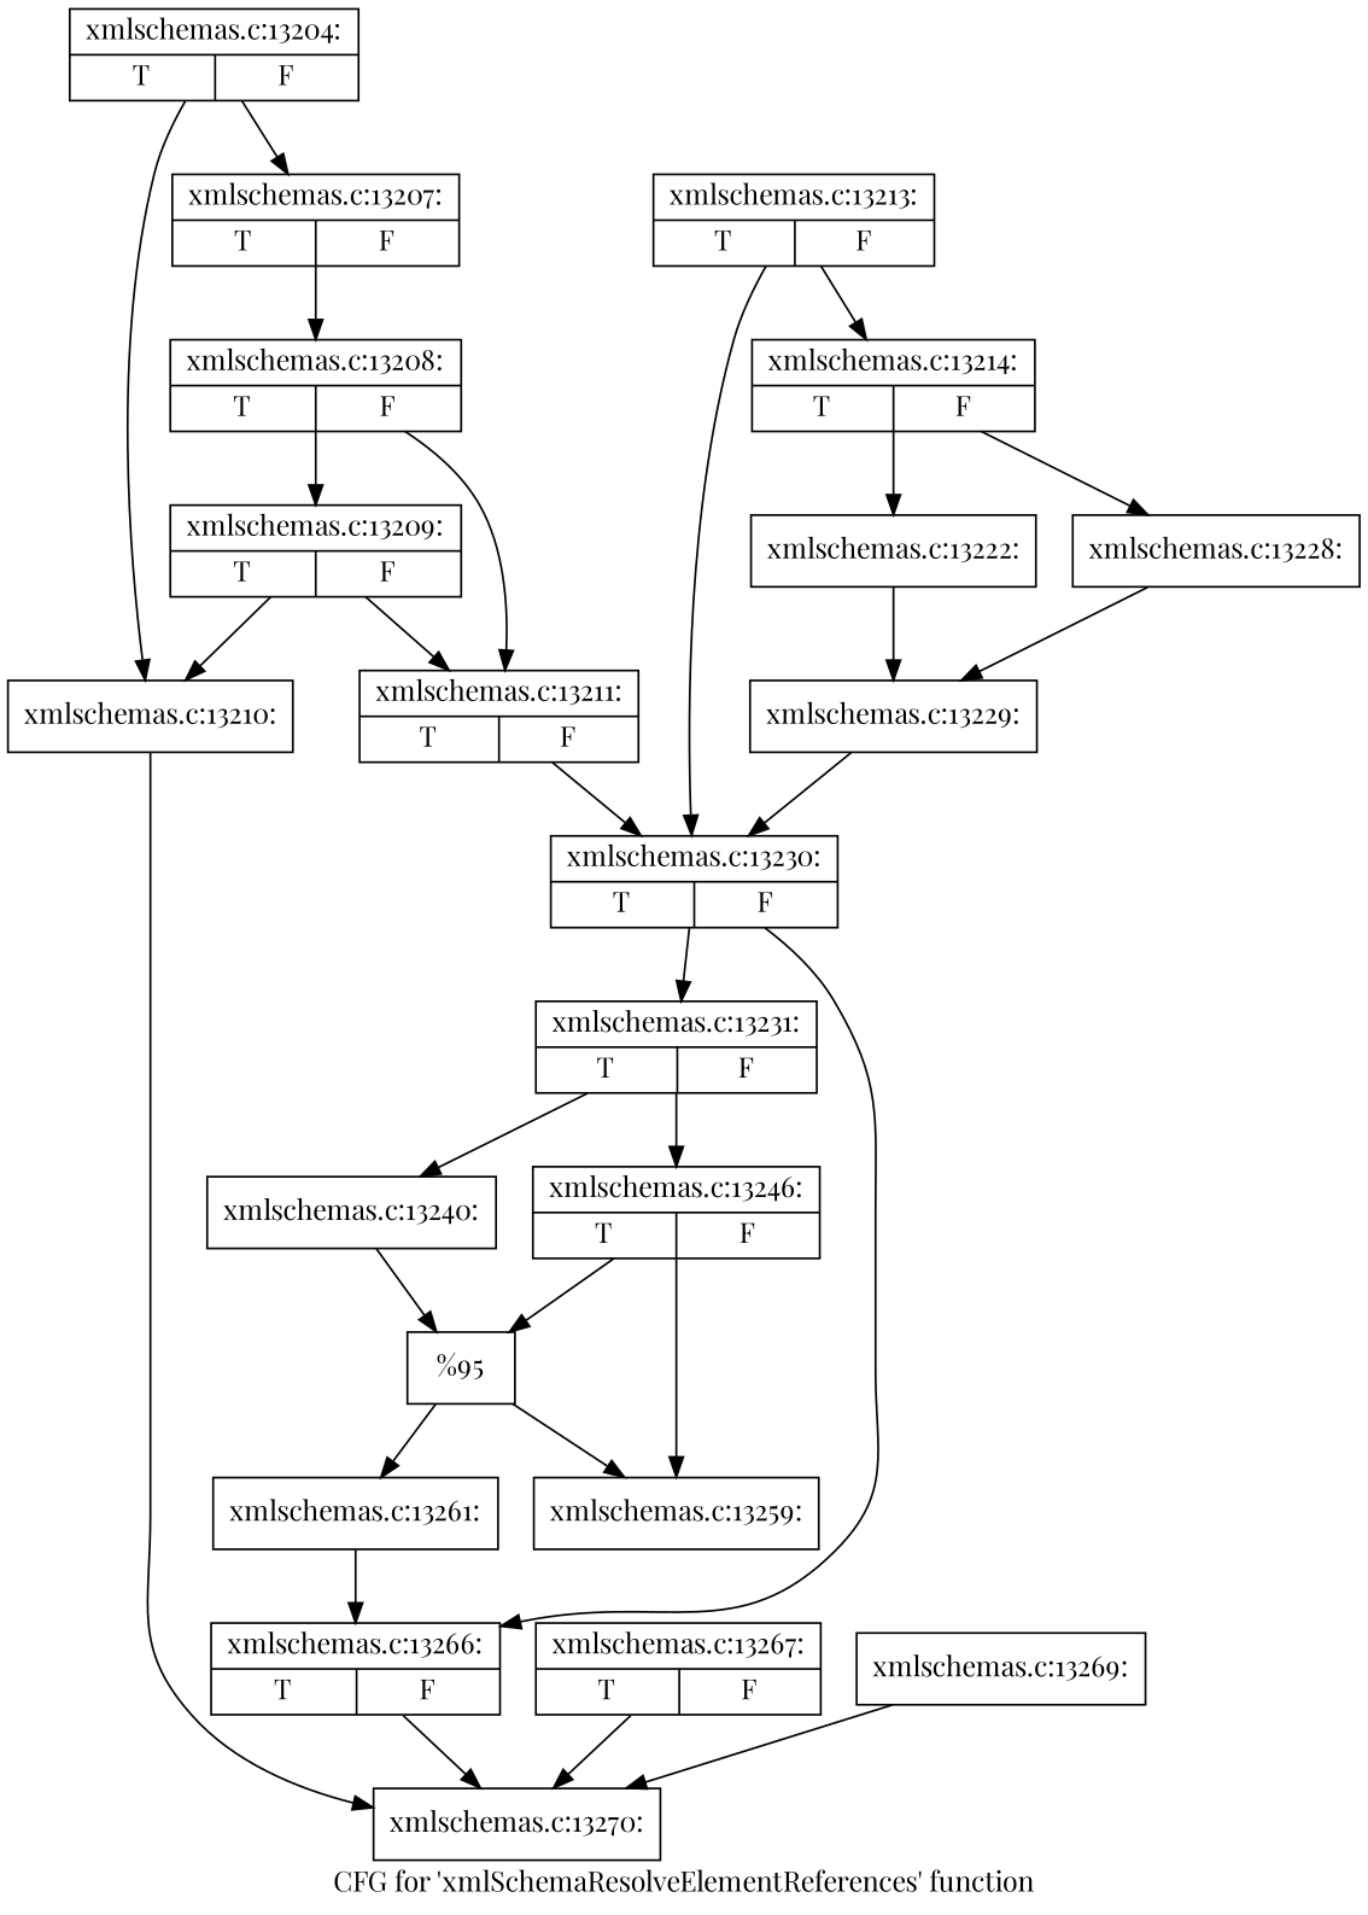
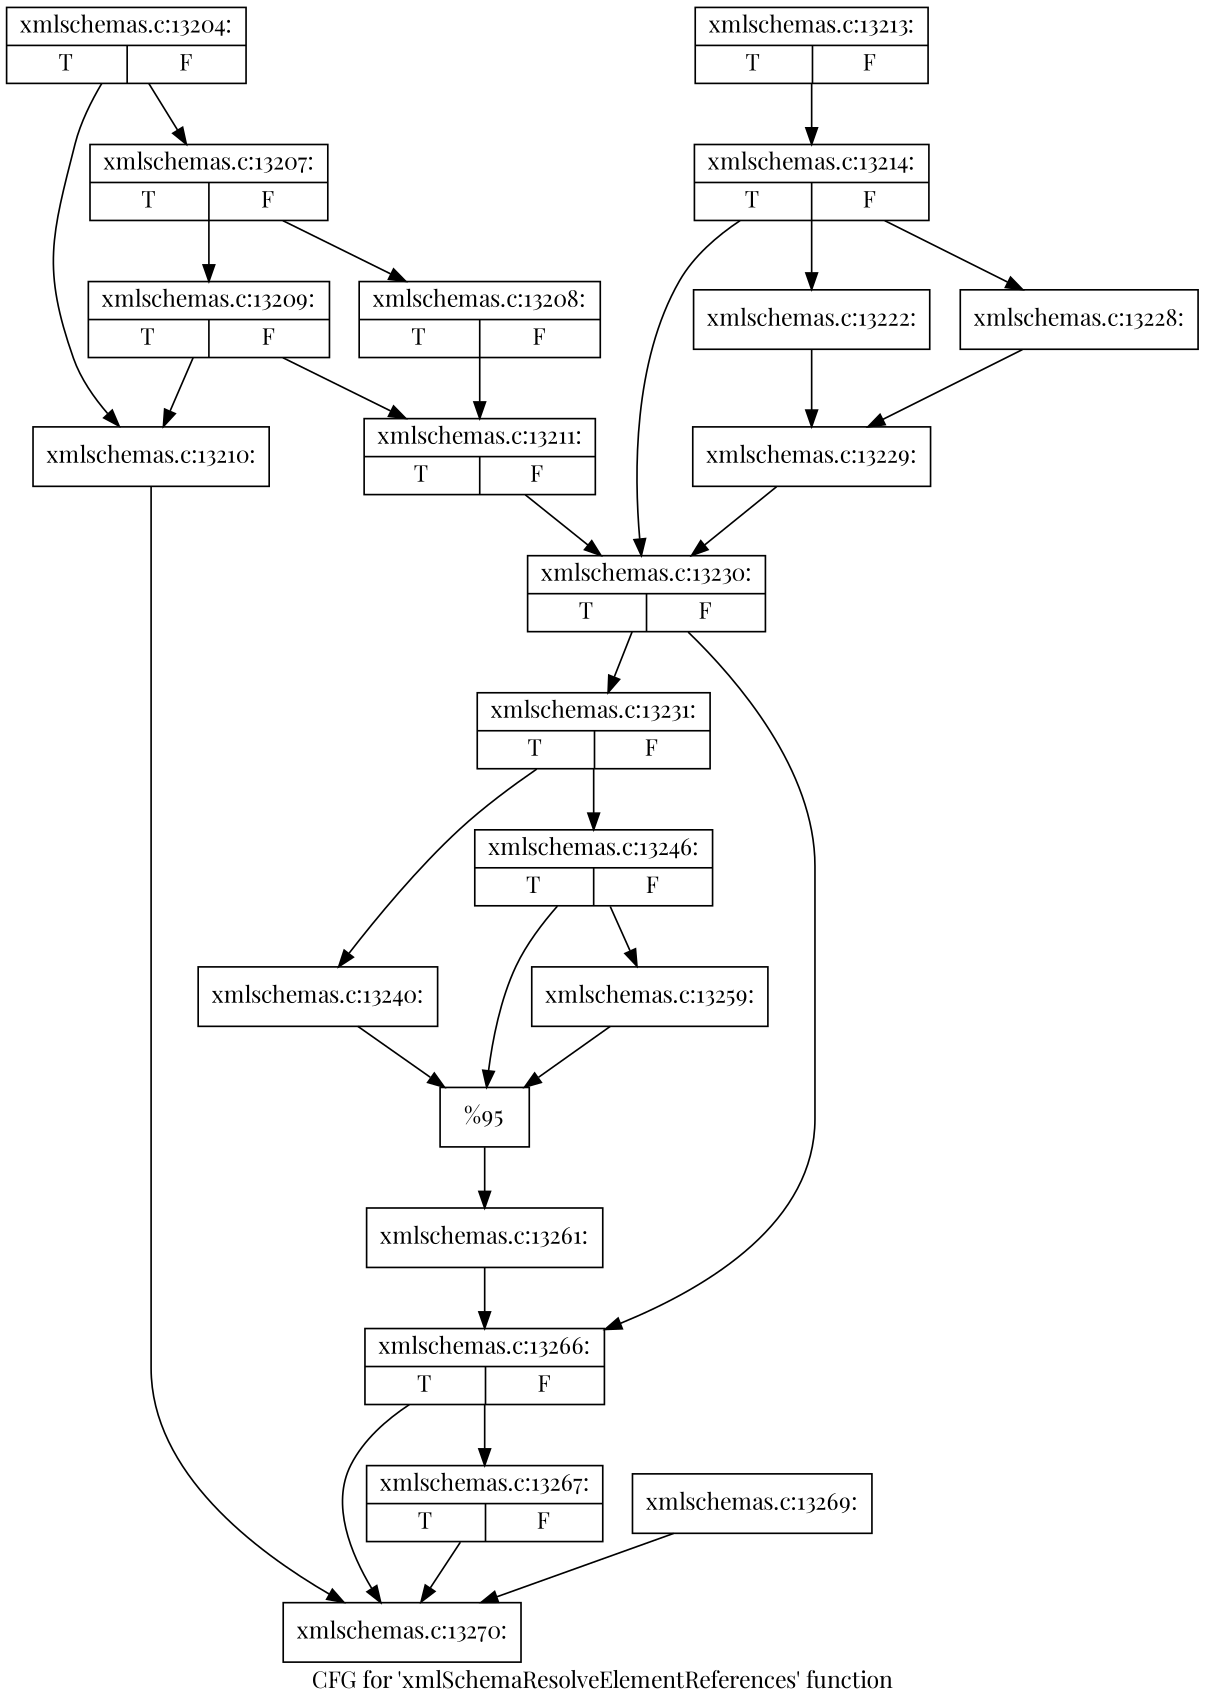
  digraph {
    fontname="Playfair Display"
    label="CFG for 'xmlSchemaResolveElementReferences' function"
    node [fontname="Playfair Display" shape=record]
    edge [fontname="Playfair Display"]
    n1 [label="{xmlschemas.c:13204:|{<s0>T|<s1>F}}"]
    n2 [label="{xmlschemas.c:13210:}"]
    n3 [label="{xmlschemas.c:13207:|{<s0>T|<s1>F}}"]
    n4 [label="{xmlschemas.c:13270:}"]
    n5 [label="{xmlschemas.c:13208:|{<s0>T|<s1>F}}"]
    n6 [label="{xmlschemas.c:13209:|{<s0>T|<s1>F}}"]
    n7 [label="{xmlschemas.c:13211:|{<s0>T|<s1>F}}"]
    n8 [label="{xmlschemas.c:13230:|{<s0>T|<s1>F}}"]
    n9 [label="{xmlschemas.c:13213:|{<s0>T|<s1>F}}"]
    n10 [label="{xmlschemas.c:13214:|{<s0>T|<s1>F}}"]
    n11 [label="{xmlschemas.c:13231:|{<s0>T|<s1>F}}"]
    n12 [label="{xmlschemas.c:13266:|{<s0>T|<s1>F}}"]
    n13 [label="{xmlschemas.c:13222:}"]
    n14 [label="{xmlschemas.c:13228:}"]
    n15 [label="{xmlschemas.c:13240:}"]
    n16 [label="{xmlschemas.c:13246:|{<s0>T|<s1>F}}"]
    n17 [label="{xmlschemas.c:13267:|{<s0>T|<s1>F}}"]
    n18 [label="{xmlschemas.c:13229:}"]
    n19 [label="{%95}"]
    n20 [label="{xmlschemas.c:13259:}"]
    n21 [label="{xmlschemas.c:13261:}"]
    n22 [label="{xmlschemas.c:13269:}"]
    n1 -> n2
    n1 -> n3
    n2 -> n4
    n3 -> n5
-   n5 -> n6
+   n3 -> n6
    n5 -> n7
    n6 -> n2
    n6 -> n7
    n7 -> n8
    n8 -> n11
    n8 -> n12
-   n9 -> n8
+   n10 -> n8
    n9 -> n10
    n10 -> n13
    n10 -> n14
    n11 -> n15
    n11 -> n16
    n12 -> n4
+   n12 -> n17
    n13 -> n18
    n14 -> n18
    n15 -> n19
    n16 -> n19
    n16 -> n20
    n17 -> n4
    n18 -> n8
    n19 -> n21
-   n19 -> n20
+   n20 -> n19
    n21 -> n12
    n22 -> n4
  }
